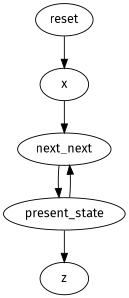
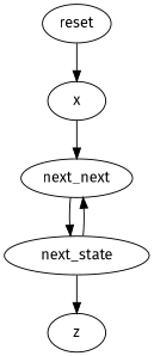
  strict digraph {
    fontname="Fira Sans"
    node [fontname="Fira Sans"]
    edge [fontname="Fira Sans" weight=8.0]
    reset
    x
    n3 [label=next_next]
-   present_state
+   present_state [label=next_state]
    z
    reset -> x [weight=2.0]
    x -> n3
    n3 -> present_state [weight=1.0]
    present_state -> n3
    present_state -> z [weight=1.0]
  }
